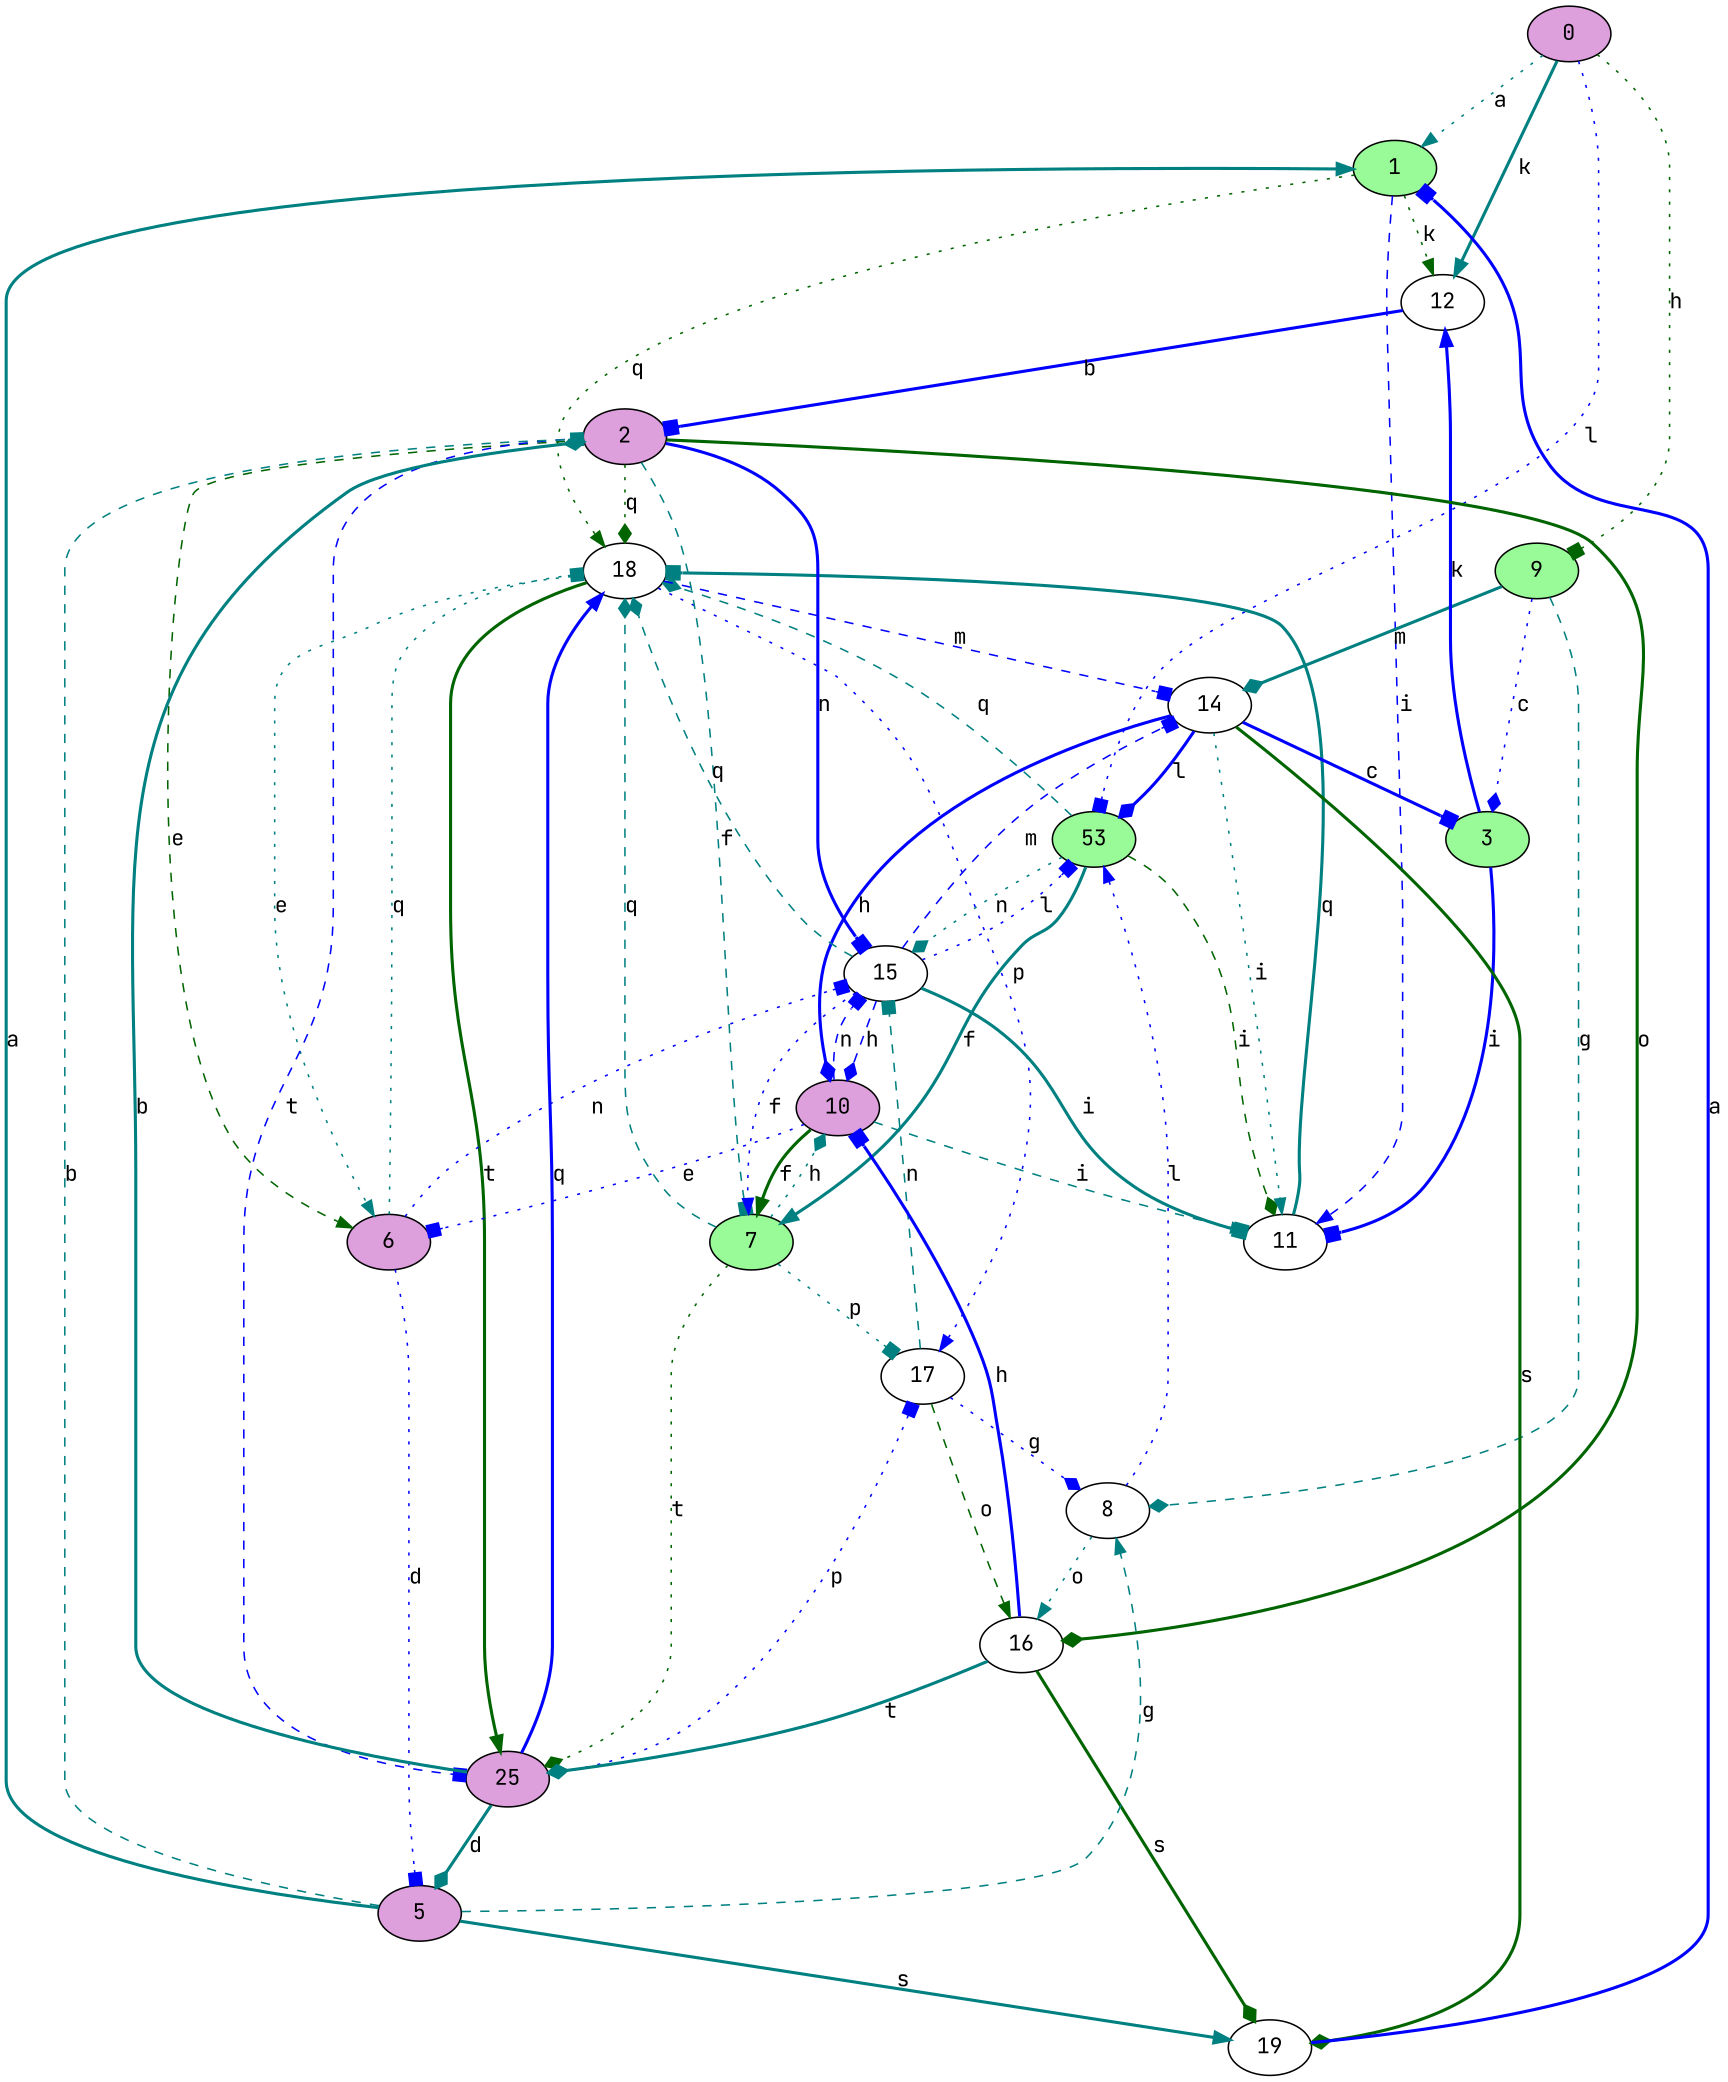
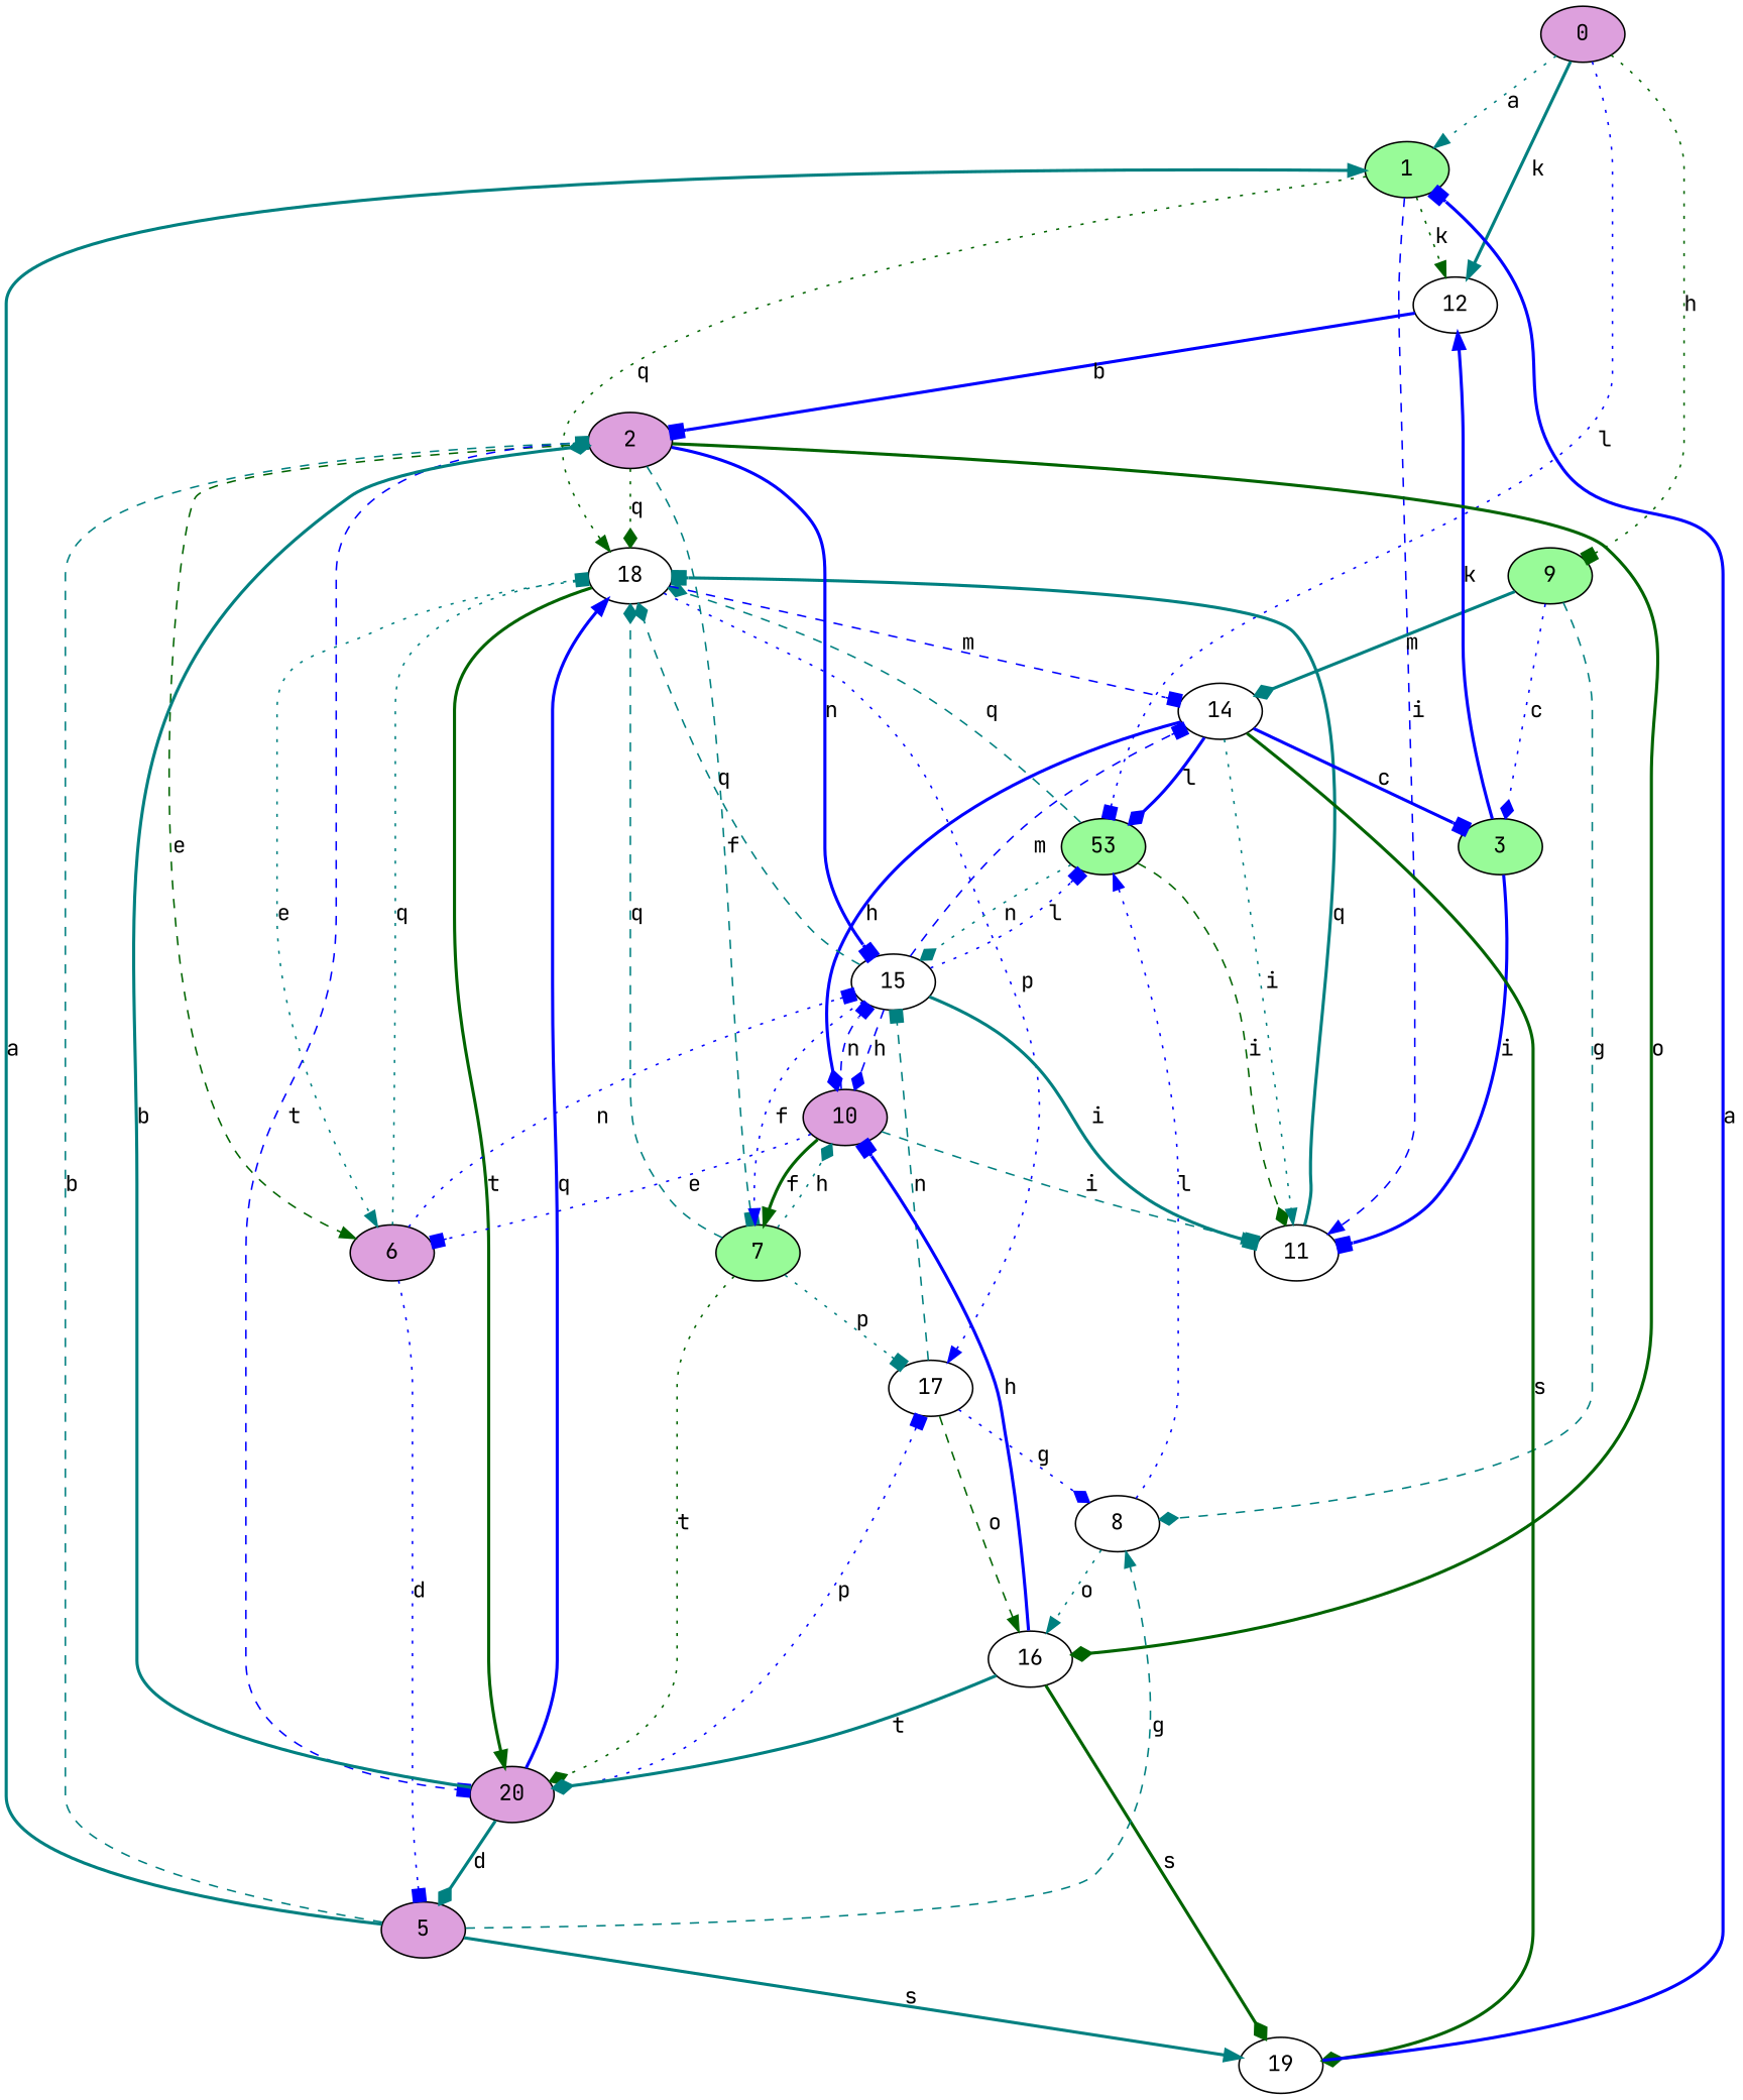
  strict digraph {
    fontname="JetBrains Mono"
    node [fillcolor=white fontname="JetBrains Mono" style=filled]
    edge [arrowhead=box color=teal fontname="JetBrains Mono" style=bold]
    0 [fillcolor=plum]
    1 [fillcolor=palegreen]
    9 [fillcolor=palegreen]
    12
    n5 [fillcolor=palegreen label=53]
    11
    18
    3 [fillcolor=palegreen]
    8
    14
    2 [fillcolor=plum]
    7 [fillcolor=palegreen]
    15
    6 [fillcolor=plum]
-   20 [fillcolor=plum label=25]
+   20 [fillcolor=plum]
    17
    16
    5 [fillcolor=plum]
    10 [fillcolor=plum]
    19
    0 -> 1 [arrowhead=normal label=a style=dotted]
    0 -> 9 [color=darkgreen label=h style=dotted]
    0 -> 12 [arrowhead=normal label=k]
    0 -> n5 [color=blue label=l style=dotted]
    1 -> 12 [arrowhead=normal color=darkgreen label=k style=dotted]
    1 -> 11 [arrowhead=normal color=blue label=i style=dashed]
    1 -> 18 [arrowhead=normal color=darkgreen label=q style=dotted]
    9 -> 3 [arrowhead=diamond color=blue label=c style=dotted]
    9 -> 8 [arrowhead=diamond label=g style=dashed]
    9 -> 14 [arrowhead=diamond label=m]
    12 -> 2 [color=blue label=b]
    n5 -> 11 [arrowhead=diamond color=darkgreen label=i style=dashed]
    n5 -> 18 [arrowhead=diamond label=q style=dashed]
-   n5 -> 7 [arrowhead=normal label=f]
    n5 -> 15 [arrowhead=diamond label=n style=dotted]
    11 -> 18 [label=q]
    18 -> 14 [color=blue label=m style=dashed]
    18 -> 6 [arrowhead=normal label=e style=dotted]
    18 -> 20 [arrowhead=normal color=darkgreen label=t]
    18 -> 17 [arrowhead=normal color=blue label=p style=dotted]
    3 -> 12 [arrowhead=normal color=blue label=k]
    3 -> 11 [color=blue label=i]
    8 -> n5 [arrowhead=normal color=blue label=l style=dotted]
    8 -> 16 [arrowhead=normal label=o style=dotted]
    14 -> n5 [arrowhead=diamond color=blue label=l]
    14 -> 11 [arrowhead=normal label=i style=dotted]
    14 -> 3 [color=blue label=c]
    14 -> 10 [arrowhead=diamond color=blue label=h]
    14 -> 19 [arrowhead=diamond color=darkgreen label=s]
    2 -> 18 [arrowhead=diamond color=darkgreen label=q style=dotted]
    2 -> 7 [label=f style=dashed]
    2 -> 15 [color=blue label=n]
    2 -> 6 [arrowhead=normal color=darkgreen label=e style=dashed]
    2 -> 20 [color=blue label=t style=dashed]
    2 -> 16 [arrowhead=diamond color=darkgreen label=o]
    7 -> 18 [arrowhead=diamond label=q style=dashed]
    7 -> 20 [arrowhead=diamond color=darkgreen label=t style=dotted]
    7 -> 17 [label=p style=dotted]
    7 -> 10 [arrowhead=diamond label=h style=dotted]
    15 -> n5 [color=blue label=l style=dotted]
    15 -> 11 [label=i]
    15 -> 18 [arrowhead=diamond label=q style=dashed]
    15 -> 14 [color=blue label=m style=dashed]
    15 -> 7 [arrowhead=normal color=blue label=f style=dotted]
    15 -> 10 [arrowhead=diamond color=blue label=h style=dashed]
    6 -> 18 [label=q style=dotted]
    6 -> 15 [color=blue label=n style=dotted]
    6 -> 5 [color=blue label=d style=dotted]
    20 -> 18 [arrowhead=normal color=blue label=q]
    20 -> 2 [arrowhead=diamond label=b]
    20 -> 17 [color=blue label=p style=dotted]
    20 -> 5 [arrowhead=diamond label=d]
    17 -> 8 [arrowhead=diamond color=blue label=g style=dotted]
    17 -> 15 [label=n style=dashed]
    17 -> 16 [arrowhead=normal color=darkgreen label=o style=dashed]
    16 -> 20 [arrowhead=diamond label=t]
    16 -> 10 [color=blue label=h]
    16 -> 19 [arrowhead=diamond color=darkgreen label=s]
    5 -> 1 [arrowhead=normal label=a]
    5 -> 8 [arrowhead=normal label=g style=dashed]
    5 -> 2 [label=b style=dashed]
    5 -> 19 [arrowhead=normal label=s]
    10 -> 11 [arrowhead=normal label=i style=dashed]
    10 -> 7 [arrowhead=normal color=darkgreen label=f]
    10 -> 15 [color=blue label=n style=dashed]
    10 -> 6 [color=blue label=e style=dotted]
    19 -> 1 [color=blue label=a]
  }
